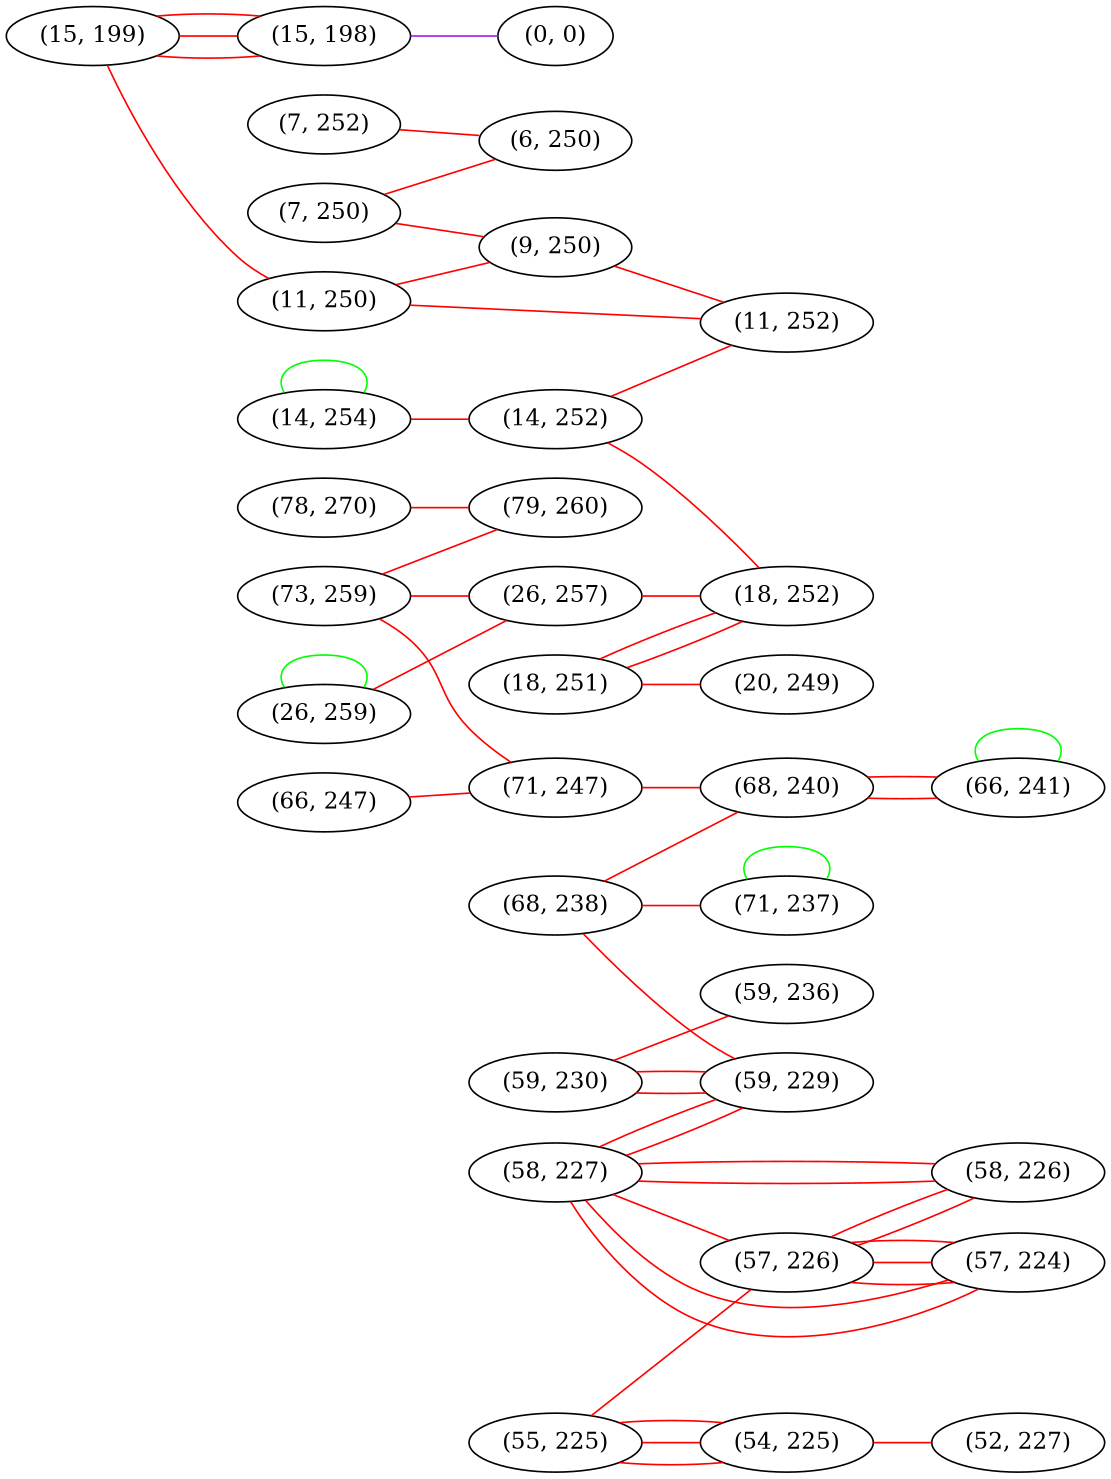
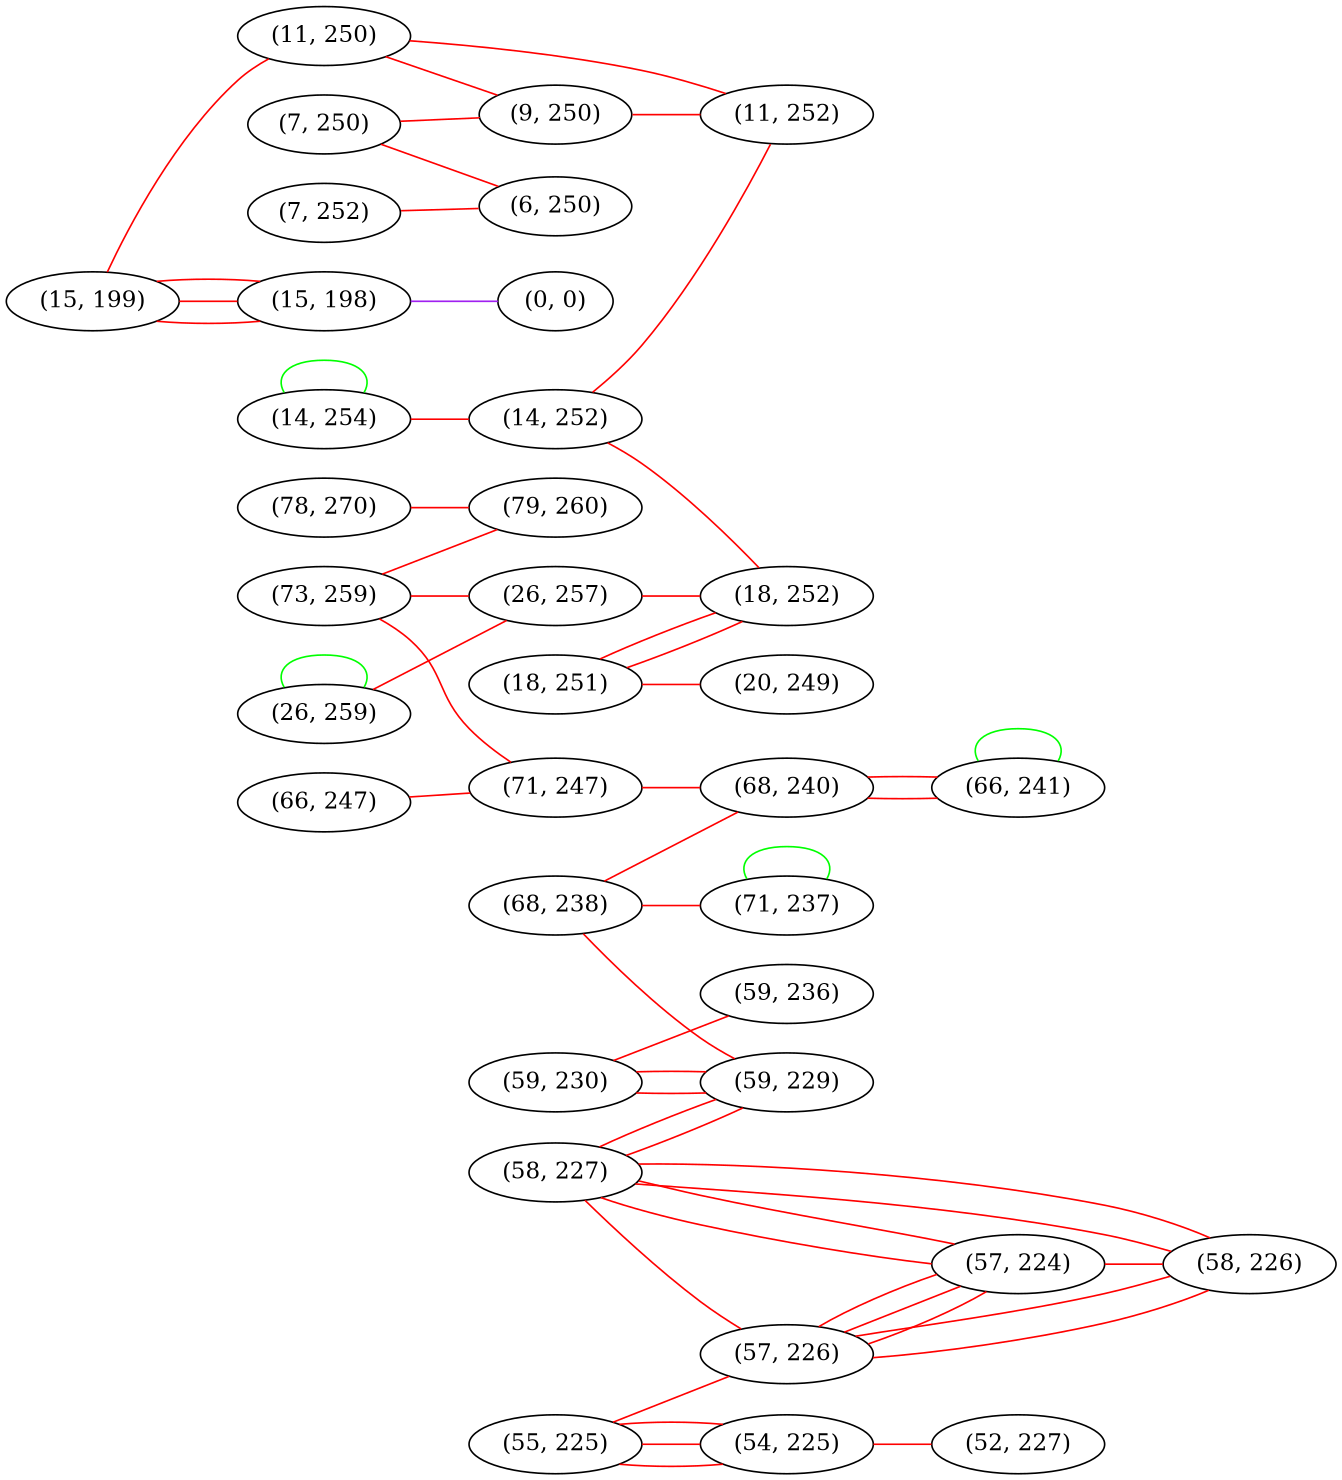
  graph {
    rankdir=LR
    edge [color=red weight=1]
    "(7, 250)"
    "(9, 250)"
    "(6, 250)"
    "(11, 252)"
    "(58, 227)"
    "(59, 229)"
    "(57, 226)"
    n8 [label="(57, 224)"]
    "(58, 226)"
    "(73, 259)"
    "(71, 247)"
    "(26, 257)"
    "(79, 260)"
    "(68, 240)"
    "(18, 252)"
    "(59, 230)"
    n17 [label="(59, 236)"]
    "(68, 238)"
    "(71, 237)"
    "(66, 241)"
    "(66, 247)"
    "(15, 199)"
    "(11, 250)"
    "(15, 198)"
    "(0, 0)"
    "(55, 225)"
    "(54, 225)"
    "(52, 227)"
    "(14, 254)"
    "(14, 252)"
    "(26, 259)"
    "(18, 251)"
    "(20, 249)"
    "(7, 252)"
    "(78, 270)"
    "(7, 250)" -- "(9, 250)"
    "(7, 250)" -- "(6, 250)"
    "(9, 250)" -- "(11, 252)"
    "(58, 227)" -- "(59, 229)"
    "(58, 227)" -- "(59, 229)"
    "(58, 227)" -- "(57, 226)"
    "(58, 227)" -- n8
    "(58, 227)" -- n8
    "(58, 227)" -- "(58, 226)"
    "(58, 227)" -- "(58, 226)"
    "(57, 226)" -- n8
    "(57, 226)" -- n8
    "(57, 226)" -- n8
    "(57, 226)" -- "(58, 226)"
    "(57, 226)" -- "(58, 226)"
+   n8 -- "(58, 226)"
    "(73, 259)" -- "(71, 247)"
    "(73, 259)" -- "(26, 257)"
    "(73, 259)" -- "(79, 260)"
    "(71, 247)" -- "(68, 240)"
    "(26, 257)" -- "(18, 252)"
    "(68, 240)" -- "(66, 241)"
    "(68, 240)" -- "(66, 241)"
    "(59, 230)" -- "(59, 229)"
    "(59, 230)" -- "(59, 229)"
    "(59, 230)" -- n17
    "(68, 238)" -- "(59, 229)"
    "(68, 238)" -- "(68, 240)"
    "(68, 238)" -- "(71, 237)"
    "(71, 237)" -- "(71, 237)" [color=green weight=2]
    "(66, 241)" -- "(66, 241)" [color=green weight=2]
    "(66, 247)" -- "(71, 247)"
    "(15, 199)" -- "(11, 250)"
    "(15, 199)" -- "(15, 198)"
    "(15, 199)" -- "(15, 198)"
    "(15, 199)" -- "(15, 198)"
    "(11, 250)" -- "(9, 250)"
    "(11, 250)" -- "(11, 252)"
    "(15, 198)" -- "(0, 0)" [color=purple weight=4]
    "(55, 225)" -- "(57, 226)"
    "(55, 225)" -- "(54, 225)"
    "(55, 225)" -- "(54, 225)"
    "(55, 225)" -- "(54, 225)"
    "(54, 225)" -- "(52, 227)"
    "(14, 254)" -- "(14, 254)" [color=green weight=2]
    "(14, 254)" -- "(14, 252)"
    "(14, 252)" -- "(11, 252)"
    "(14, 252)" -- "(18, 252)"
    "(26, 259)" -- "(26, 257)"
    "(26, 259)" -- "(26, 259)" [color=green weight=2]
    "(18, 251)" -- "(18, 252)"
    "(18, 251)" -- "(18, 252)"
    "(18, 251)" -- "(20, 249)"
    "(7, 252)" -- "(6, 250)"
    "(78, 270)" -- "(79, 260)"
  }
